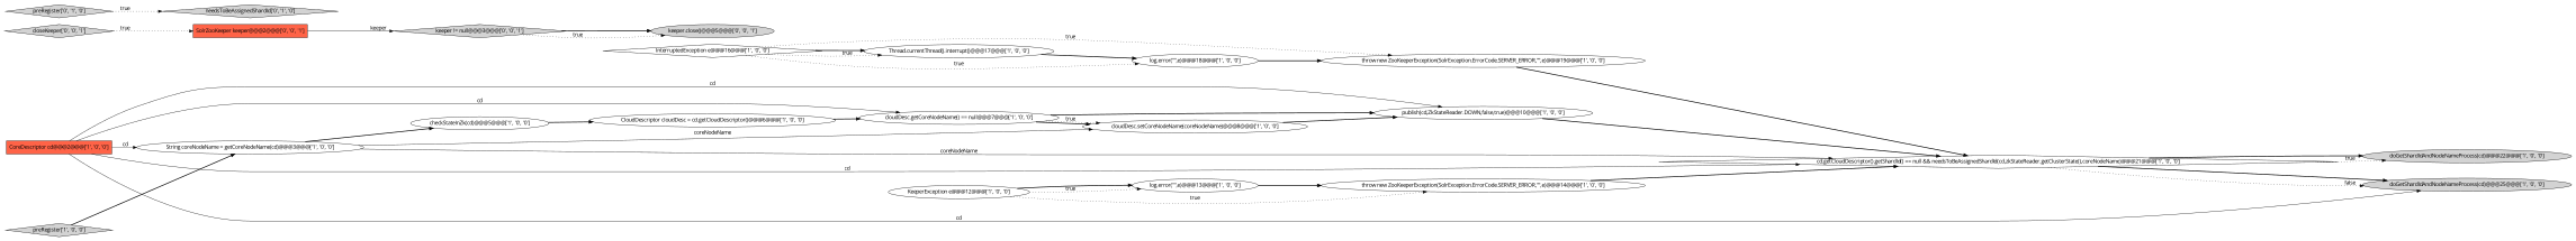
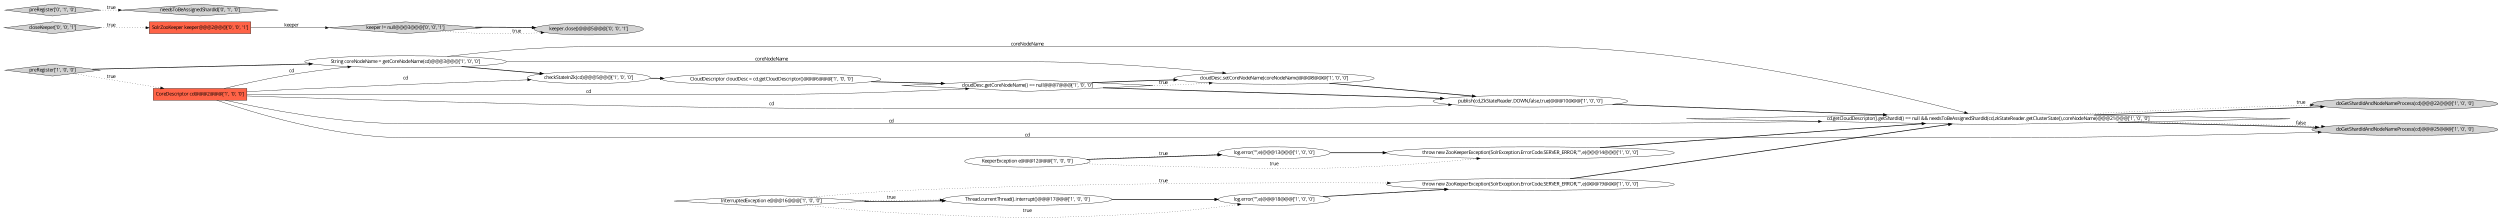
  digraph {
    fontname="Open Sans"
    rankdir=LR
    node [fillcolor=white fontname="Open Sans" shape=ellipse style=filled]
    edge [fontname="Open Sans" style=bold]
    n1 [label="CloudDescriptor cloudDesc = cd.getCloudDescriptor()@@@6@@@['1', '0', '0']"]
-   n2 [label="cloudDesc.getCoreNodeName() == null@@@7@@@['1', '0', '0']"]
+   n2 [label="cloudDesc.getCoreNodeName() == null@@@7@@@['1', '0', '0']" shape=diamond]
    n3 [label="publish(cd,ZkStateReader.DOWN,false,true)@@@10@@@['1', '0', '0']"]
    n4 [label="cloudDesc.setCoreNodeName(coreNodeName)@@@8@@@['1', '0', '0']"]
    n5 [label="KeeperException e@@@12@@@['1', '0', '0']"]
    n6 [label="throw new ZooKeeperException(SolrException.ErrorCode.SERVER_ERROR,\"\",e)@@@14@@@['1', '0', '0']"]
    n7 [label="log.error(\"\",e)@@@13@@@['1', '0', '0']"]
    n8 [label="cd.getCloudDescriptor().getShardId() == null && needsToBeAssignedShardId(cd,zkStateReader.getClusterState(),coreNodeName)@@@21@@@['1', '0', '0']" shape=diamond]
    n9 [fillcolor=lightgray label="doGetShardIdAndNodeNameProcess(cd)@@@22@@@['1', '0', '0']"]
    n10 [fillcolor=lightgray label="doGetShardIdAndNodeNameProcess(cd)@@@25@@@['1', '0', '0']"]
    n11 [label="log.error(\"\",e)@@@18@@@['1', '0', '0']"]
    n12 [label="throw new ZooKeeperException(SolrException.ErrorCode.SERVER_ERROR,\"\",e)@@@19@@@['1', '0', '0']"]
    n13 [label="checkStateInZk(cd)@@@5@@@['1', '0', '0']"]
    n14 [fillcolor=lightgray label="keeper.close()@@@5@@@['0', '0', '1']"]
    n15 [fillcolor=lightgray label="preRegister['1', '0', '0']" shape=diamond]
    n16 [label="String coreNodeName = getCoreNodeName(cd)@@@3@@@['1', '0', '0']"]
    n17 [fillcolor=tomato label="CoreDescriptor cd@@@2@@@['1', '0', '0']" shape=box]
    n18 [label="InterruptedException e@@@16@@@['1', '0', '0']" shape=diamond]
    n19 [label="Thread.currentThread().interrupt()@@@17@@@['1', '0', '0']"]
    n20 [fillcolor=tomato label="SolrZooKeeper keeper@@@2@@@['0', '0', '1']" shape=box]
    n21 [fillcolor=lightgray label="keeper != null@@@3@@@['0', '0', '1']" shape=diamond]
    n22 [fillcolor=lightgray label="preRegister['0', '1', '0']" shape=diamond]
    n23 [fillcolor=lightgray label="needsToBeAssignedShardId['0', '1', '0']" shape=diamond]
    n24 [fillcolor=lightgray label="closeKeeper['0', '0', '1']" shape=diamond]
    n1 -> n2
    n2 -> n3
    n2 -> n4 [label=true style=dotted]
    n2 -> n4
    n3 -> n8
    n4 -> n3
    n5 -> n6 [label=true style=dotted]
    n5 -> n7 [label=true style=dotted]
    n5 -> n7
    n6 -> n8
    n7 -> n6
    n8 -> n9 [label=true style=dotted]
    n8 -> n9
    n8 -> n10
    n8 -> n10 [label=false style=dotted]
    n11 -> n12
    n12 -> n8
    n13 -> n1
    n15 -> n16
+   n15 -> n17 [label=true style=dotted]
    n16 -> n4 [label=coreNodeName style=solid]
    n16 -> n8 [label=coreNodeName style=solid]
    n16 -> n13
    n17 -> n2 [label=cd style=solid]
    n17 -> n3 [label=cd style=solid]
    n17 -> n8 [label=cd style=solid]
    n17 -> n10 [label=cd style=solid]
+   n17 -> n13 [label=cd style=solid]
    n17 -> n16 [label=cd style=solid]
    n18 -> n11 [label=true style=dotted]
    n18 -> n12 [label=true style=dotted]
    n18 -> n19 [label=true style=dotted]
    n18 -> n19
    n19 -> n11
    n20 -> n21 [label=keeper style=solid]
    n21 -> n14
    n21 -> n14 [label=true style=dotted]
    n22 -> n23 [label=true style=dotted]
    n24 -> n20 [label=true style=dotted]
  }
